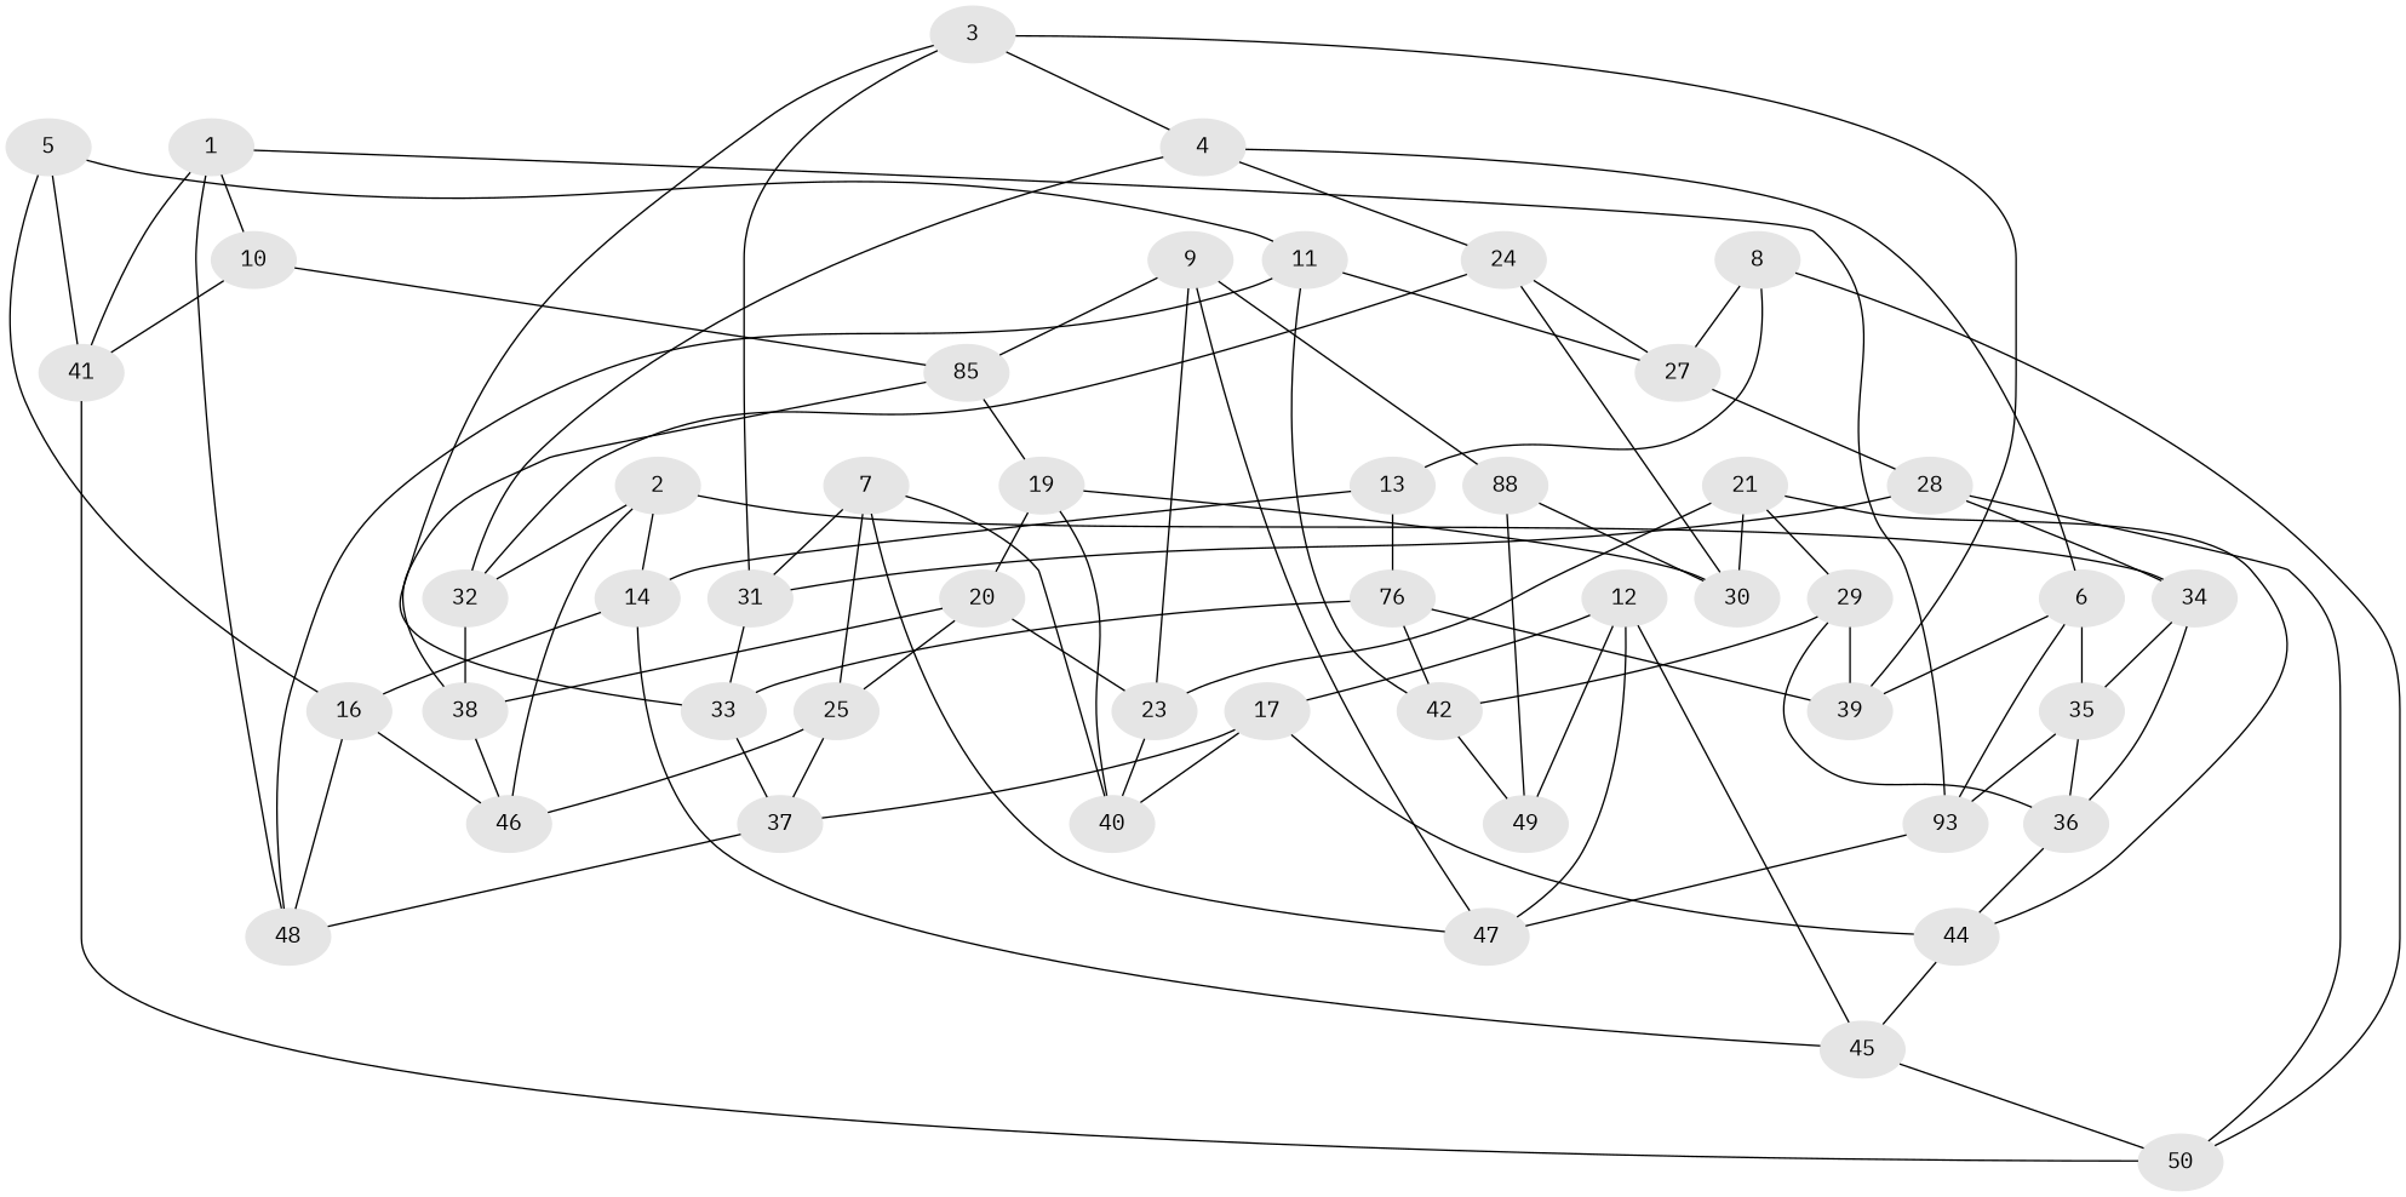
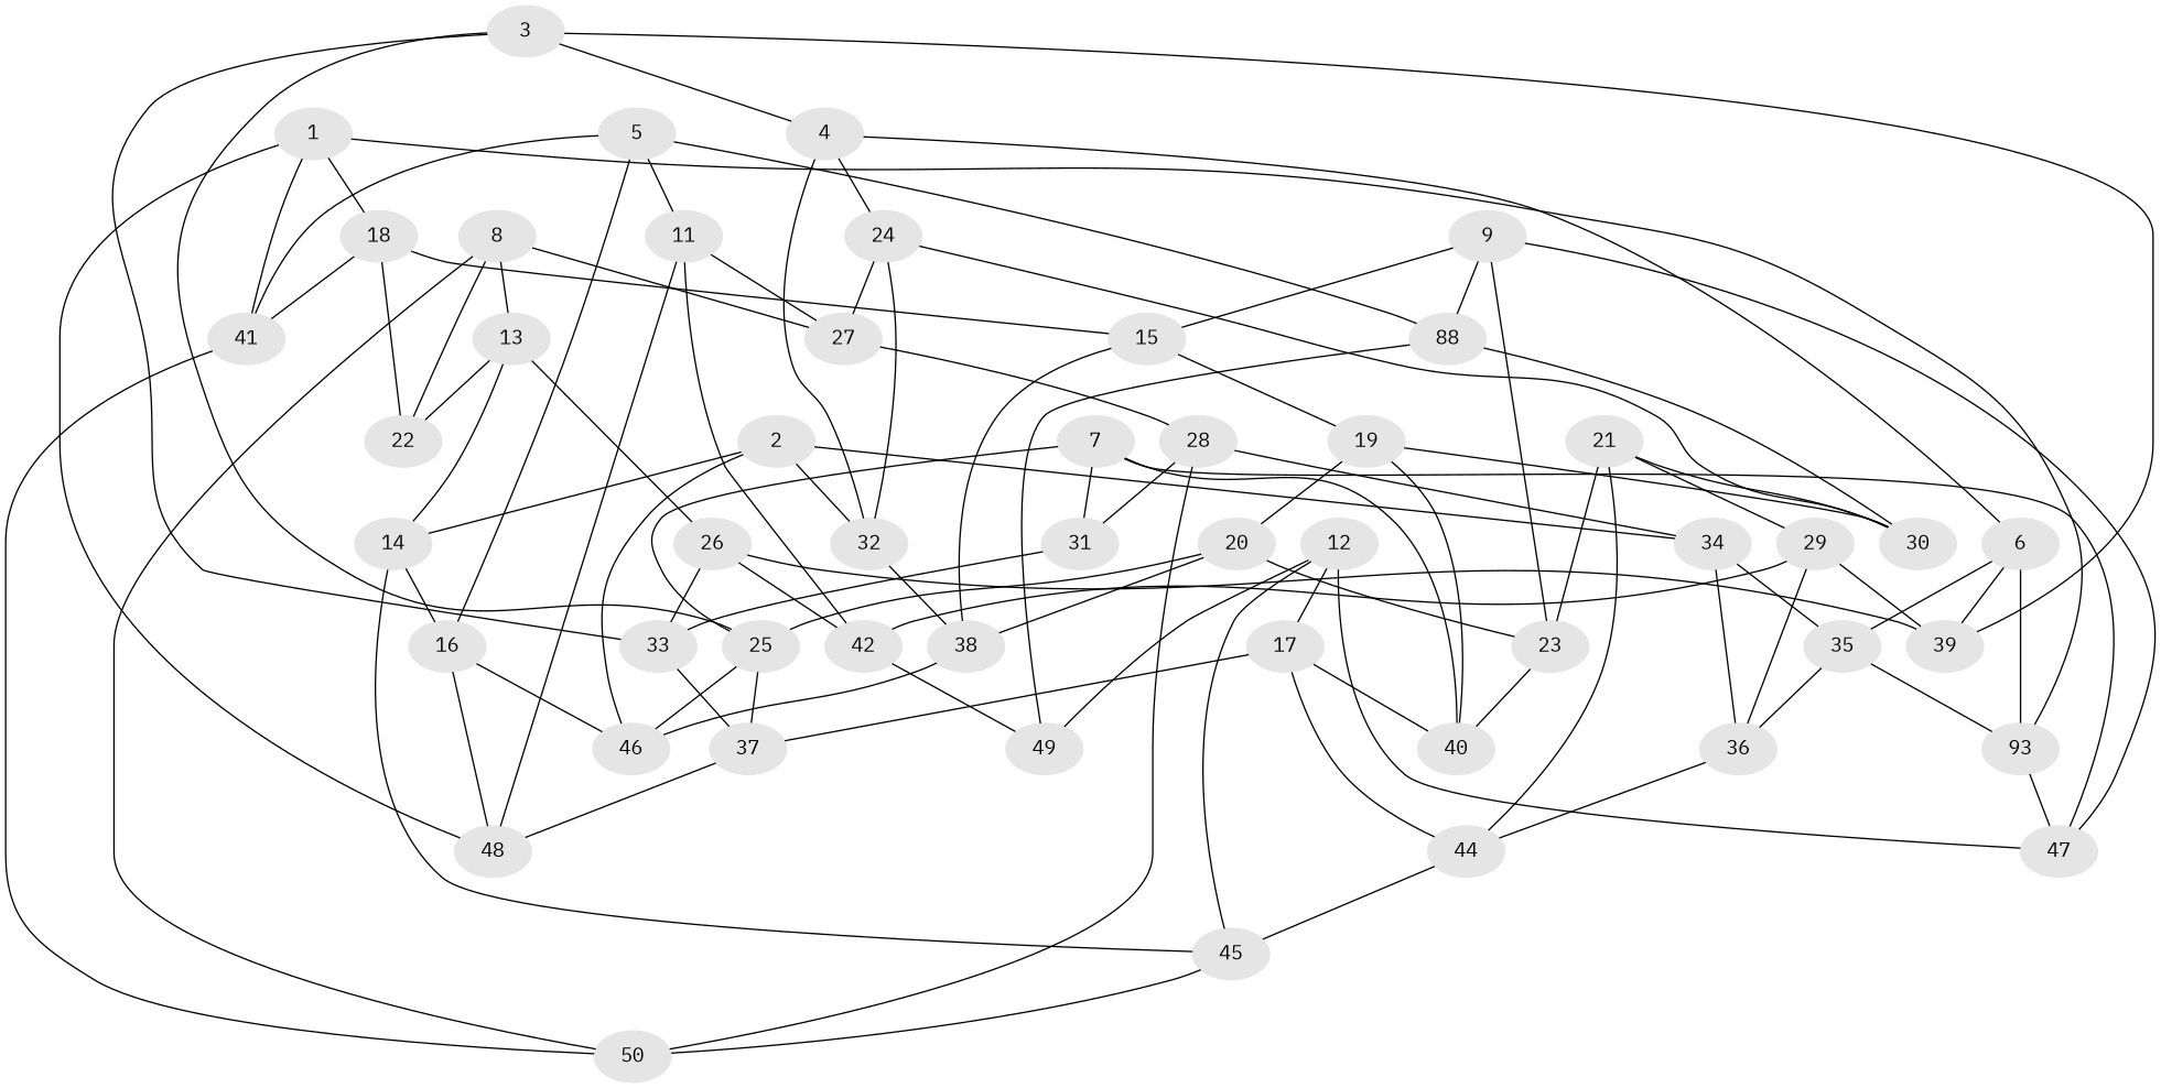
  graph {
    fontname="IBM Plex Mono"
    node [color=gray90 fontname="IBM Plex Mono" style=filled]
    edge [fontname="IBM Plex Mono"]
    1
-   10
+   10 [label=18]
    41
    n4 [label=93]
    48
-   15 [label=85]
+   22
+   15
    50
    47
    2
    14
    32
    34
    46
    16
    45
    38
    35
    36
    3
    4
    31
    33
    39
    6
    24
    37
    27
    30
    5
    11
    n32 [label=88]
    42
    49
    7
    25
    40
    8
    13
-   26 [label=76]
+   26
    28
    9
    23
    19
    12
    17
    44
    20
    21
    29
    1 -- 10
    1 -- 41
    1 -- n4
    1 -- 48
    10 -- 41
+   10 -- 22
    10 -- 15
    41 -- 50
    n4 -- 47
    15 -- 38
    15 -- 19
    2 -- 14
    2 -- 32
    2 -- 34
    2 -- 46
    14 -- 16
    14 -- 45
    32 -- 38
    34 -- 35
    34 -- 36
    16 -- 48
    16 -- 46
    45 -- 50
    38 -- 46
    35 -- n4
    35 -- 36
    36 -- 44
    3 -- 4
-   3 -- 31
+   3 -- 25
    3 -- 33
    3 -- 39
    4 -- 32
    4 -- 6
    4 -- 24
    31 -- 33
    33 -- 37
    6 -- n4
    6 -- 35
    6 -- 39
    24 -- 32
    24 -- 27
    24 -- 30
    37 -- 48
    27 -- 28
    5 -- 41
    5 -- 16
    5 -- 11
+   5 -- n32
    11 -- 48
    11 -- 27
    11 -- 42
    n32 -- 30
    n32 -- 49
    42 -- 49
    7 -- 47
    7 -- 31
    7 -- 25
    7 -- 40
    25 -- 46
    25 -- 37
+   8 -- 22
    8 -- 50
    8 -- 27
    8 -- 13
+   13 -- 22
    13 -- 14
    13 -- 26
    26 -- 33
    26 -- 39
    26 -- 42
    28 -- 50
    28 -- 34
    28 -- 31
    9 -- 15
    9 -- 47
    9 -- n32
    9 -- 23
    23 -- 40
    19 -- 30
    19 -- 40
    19 -- 20
    12 -- 47
    12 -- 45
    12 -- 49
    12 -- 17
    17 -- 37
    17 -- 40
    17 -- 44
    44 -- 45
    20 -- 38
    20 -- 25
    20 -- 23
    21 -- 30
    21 -- 23
    21 -- 44
    21 -- 29
    29 -- 36
    29 -- 39
    29 -- 42
  }
